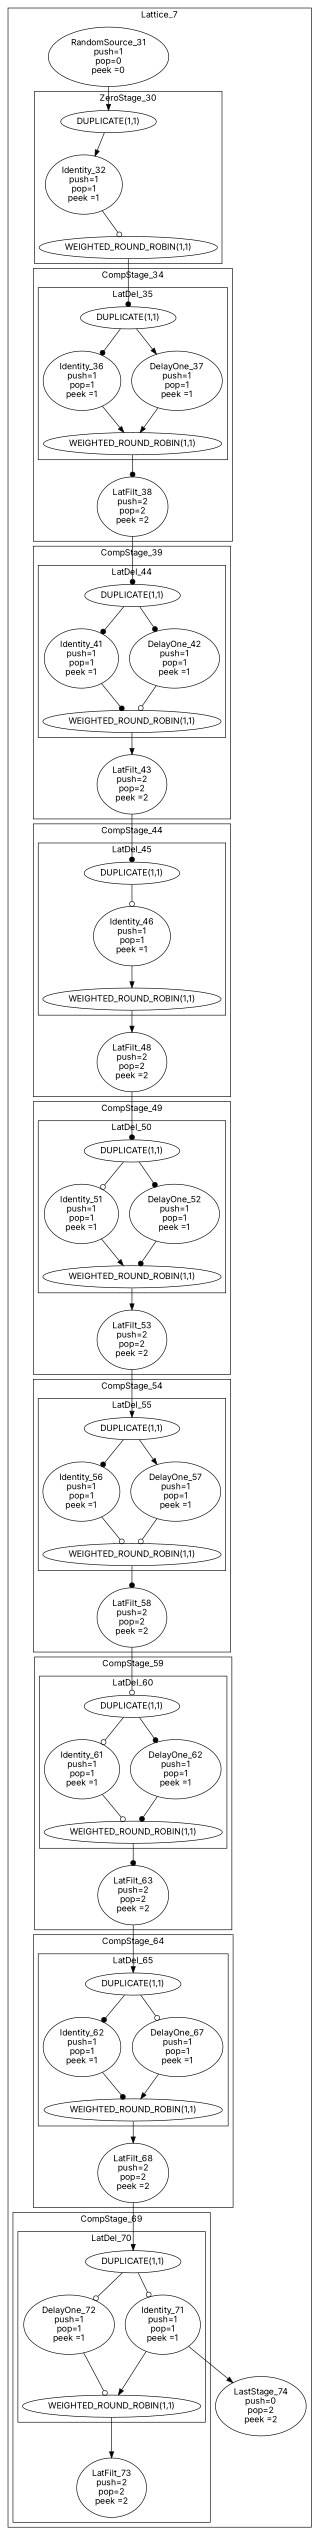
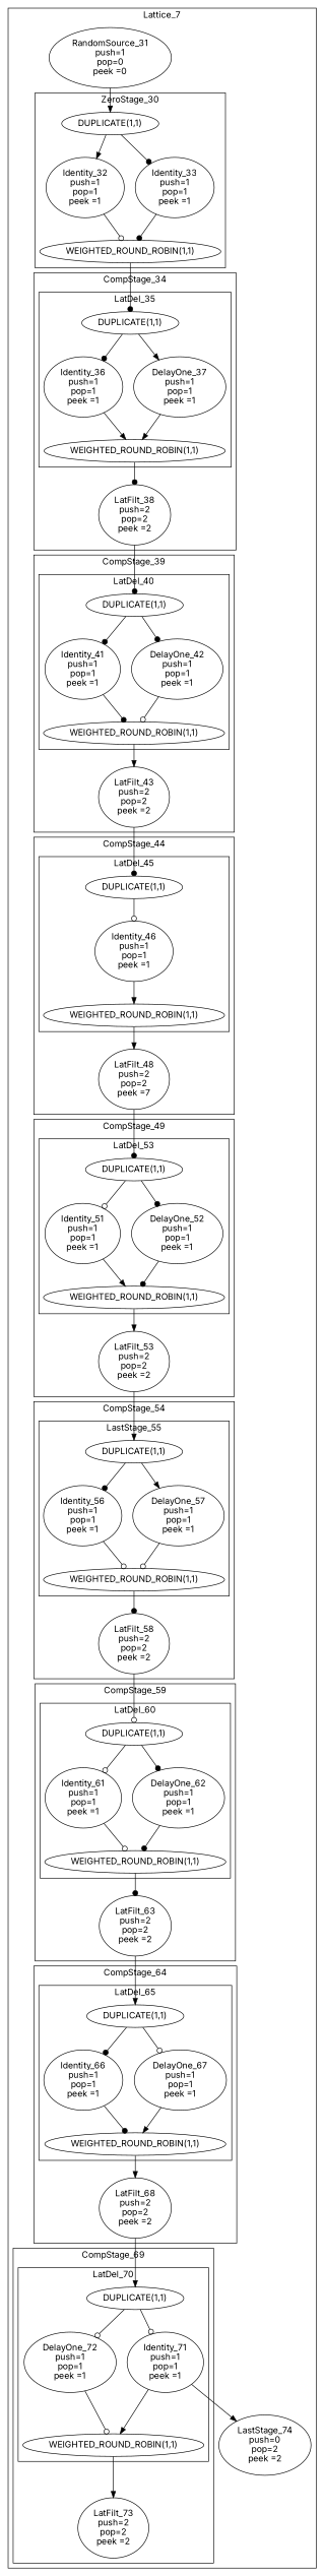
  digraph {
    fontname=Inter
    node [fontname=Inter]
    edge [arrowhead=dot fontname=Inter]
    n1 [label="DUPLICATE(1,1)"]
    n2 [label="Identity_32\npush=1\npop=1\npeek =1"]
+   n3 [label="Identity_33\npush=1\npop=1\npeek =1"]
    n4 [label="WEIGHTED_ROUND_ROBIN(1,1)"]
    n5 [label="DUPLICATE(1,1)"]
    n6 [label="Identity_36\npush=1\npop=1\npeek =1"]
    n7 [label="DelayOne_37\npush=1\npop=1\npeek =1"]
    n8 [label="WEIGHTED_ROUND_ROBIN(1,1)"]
    n9 [label="LatFilt_38\npush=2\npop=2\npeek =2"]
    n10 [label="DUPLICATE(1,1)"]
    n11 [label="Identity_41\npush=1\npop=1\npeek =1"]
    n12 [label="DelayOne_42\npush=1\npop=1\npeek =1"]
    n13 [label="WEIGHTED_ROUND_ROBIN(1,1)"]
    n14 [label="LatFilt_43\npush=2\npop=2\npeek =2"]
    n15 [label="DUPLICATE(1,1)"]
    n16 [label="Identity_46\npush=1\npop=1\npeek =1"]
    n17 [label="WEIGHTED_ROUND_ROBIN(1,1)"]
-   n18 [label="LatFilt_48\npush=2\npop=2\npeek =2"]
+   n18 [label="LatFilt_48\npush=2\npop=2\npeek =7"]
    n19 [label="DUPLICATE(1,1)"]
    n20 [label="Identity_51\npush=1\npop=1\npeek =1"]
    n21 [label="DelayOne_52\npush=1\npop=1\npeek =1"]
    n22 [label="WEIGHTED_ROUND_ROBIN(1,1)"]
    n23 [label="LatFilt_53\npush=2\npop=2\npeek =2"]
    n24 [label="DUPLICATE(1,1)"]
    n25 [label="Identity_56\npush=1\npop=1\npeek =1"]
    n26 [label="DelayOne_57\npush=1\npop=1\npeek =1"]
    n27 [label="WEIGHTED_ROUND_ROBIN(1,1)"]
    n28 [label="LatFilt_58\npush=2\npop=2\npeek =2"]
    n29 [label="DUPLICATE(1,1)"]
    n30 [label="Identity_61\npush=1\npop=1\npeek =1"]
    n31 [label="DelayOne_62\npush=1\npop=1\npeek =1"]
    n32 [label="WEIGHTED_ROUND_ROBIN(1,1)"]
    n33 [label="LatFilt_63\npush=2\npop=2\npeek =2"]
    n34 [label="DUPLICATE(1,1)"]
    n35 [label="Identity_71\npush=1\npop=1\npeek =1"]
    n36 [label="DelayOne_72\npush=1\npop=1\npeek =1"]
    n37 [label="WEIGHTED_ROUND_ROBIN(1,1)"]
    n38 [label="LatFilt_73\npush=2\npop=2\npeek =2"]
    n39 [label="DUPLICATE(1,1)"]
-   n40 [label="Identity_62\npush=1\npop=1\npeek =1"]
+   n40 [label="Identity_66\npush=1\npop=1\npeek =1"]
    n41 [label="DelayOne_67\npush=1\npop=1\npeek =1"]
    n42 [label="WEIGHTED_ROUND_ROBIN(1,1)"]
    n43 [label="LatFilt_68\npush=2\npop=2\npeek =2"]
    n44 [label="RandomSource_31\npush=1\npop=0\npeek =0"]
    n45 [label="LastStage_74\npush=0\npop=2\npeek =2"]
    subgraph cluster_1 {
      label=Lattice_7
      n44
      n45
      subgraph cluster_2 {
        label=ZeroStage_30
        n1
        n2
+       n3
        n4
      }
      subgraph cluster_3 {
        label=CompStage_34
        n9
        subgraph cluster_4 {
          label=LatDel_35
          n5
          n6
          n7
          n8
        }
      }
      subgraph cluster_5 {
        label=CompStage_39
        n14
        subgraph cluster_6 {
-         label=LatDel_44
+         label=LatDel_40
          n10
          n11
          n12
          n13
        }
      }
      subgraph cluster_7 {
        label=CompStage_44
        n18
        subgraph cluster_8 {
          label=LatDel_45
          n15
          n16
          n17
        }
      }
      subgraph cluster_9 {
        label=CompStage_49
        n23
        subgraph cluster_10 {
-         label=LatDel_50
+         label=LatDel_53
          n19
          n20
          n21
          n22
        }
      }
      subgraph cluster_11 {
        label=CompStage_54
        n28
        subgraph cluster_12 {
-         label=LatDel_55
+         label=LastStage_55
          n24
          n25
          n26
          n27
        }
      }
      subgraph cluster_13 {
        label=CompStage_59
        n33
        subgraph cluster_14 {
          label=LatDel_60
          n29
          n30
          n31
          n32
        }
      }
      subgraph cluster_15 {
        label=CompStage_69
        n38
        subgraph cluster_16 {
          label=LatDel_70
          n34
          n35
          n36
          n37
        }
      }
      subgraph cluster_17 {
        label=CompStage_64
        n43
        subgraph cluster_18 {
          label=LatDel_65
          n39
          n40
          n41
          n42
        }
      }
    }
    n1 -> n2 [arrowhead=normal]
+   n1 -> n3
    n2 -> n4 [arrowhead=odot]
+   n3 -> n4
    n4 -> n5
    n5 -> n6
    n5 -> n7 [arrowhead=normal]
    n6 -> n8 [arrowhead=normal]
    n7 -> n8 [arrowhead=normal]
    n8 -> n9
    n9 -> n10
    n10 -> n11
    n10 -> n12
    n11 -> n13
    n12 -> n13 [arrowhead=odot]
    n13 -> n14 [arrowhead=normal]
    n14 -> n15
    n15 -> n16 [arrowhead=odot]
    n16 -> n17 [arrowhead=normal]
    n17 -> n18 [arrowhead=normal]
    n18 -> n19
    n19 -> n20 [arrowhead=odot]
    n19 -> n21
    n20 -> n22 [arrowhead=normal]
    n21 -> n22
    n22 -> n23 [arrowhead=normal]
    n23 -> n24 [arrowhead=normal]
    n24 -> n25
    n24 -> n26 [arrowhead=normal]
    n25 -> n27 [arrowhead=odot]
    n26 -> n27 [arrowhead=odot]
    n27 -> n28
    n28 -> n29 [arrowhead=odot]
    n29 -> n30 [arrowhead=odot]
    n29 -> n31
    n30 -> n32 [arrowhead=odot]
    n31 -> n32
    n32 -> n33
    n33 -> n39 [arrowhead=normal]
    n34 -> n35 [arrowhead=odot]
    n34 -> n36 [arrowhead=odot]
    n35 -> n37 [arrowhead=normal]
    n35 -> n45 [arrowhead=normal]
    n36 -> n37 [arrowhead=odot]
    n37 -> n38 [arrowhead=normal]
    n39 -> n40
    n39 -> n41 [arrowhead=odot]
    n40 -> n42
    n41 -> n42 [arrowhead=normal]
    n42 -> n43 [arrowhead=normal]
    n43 -> n34 [arrowhead=normal]
    n44 -> n1 [arrowhead=normal]
  }
